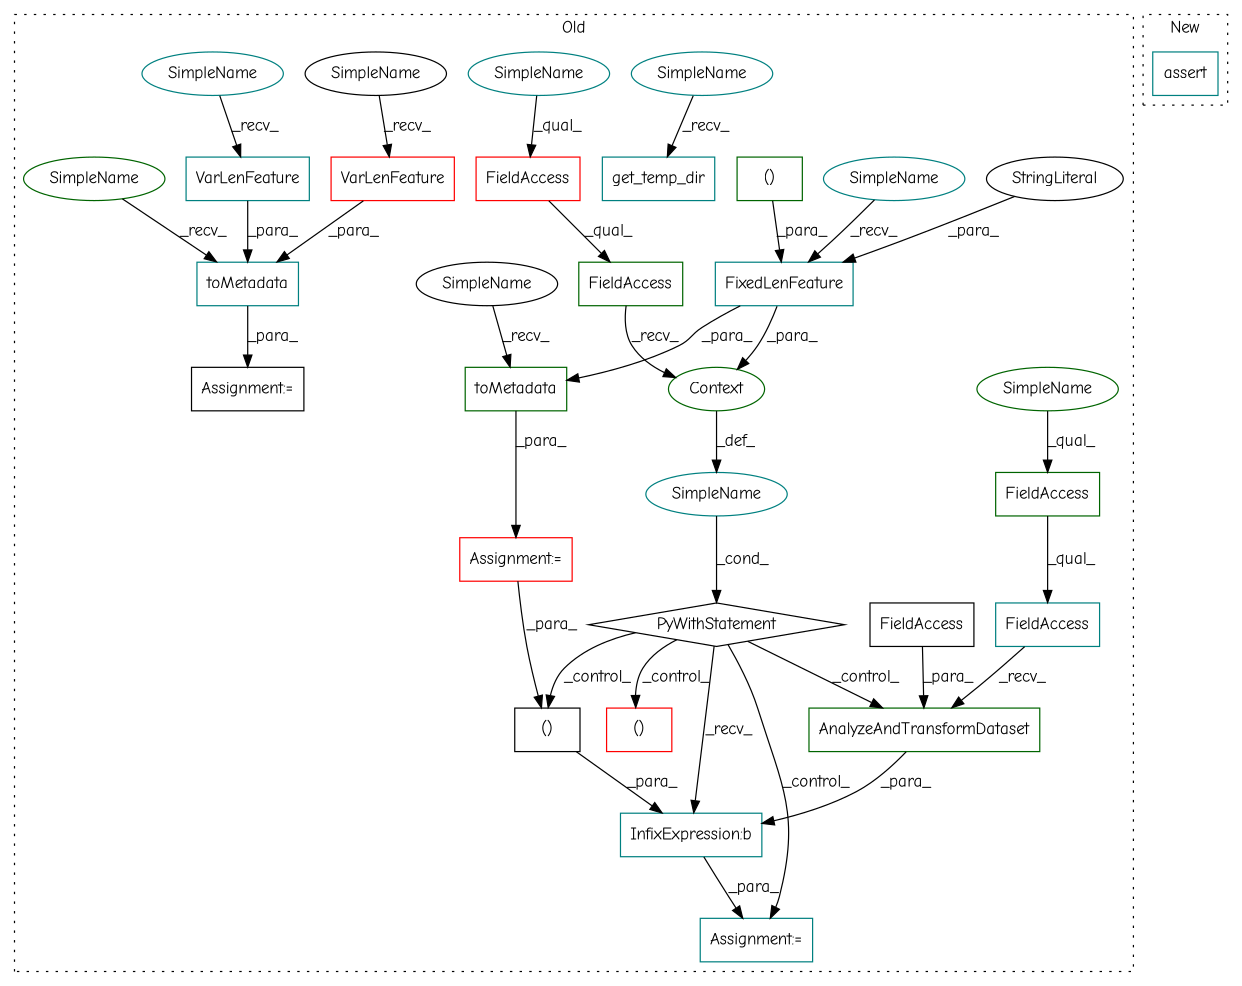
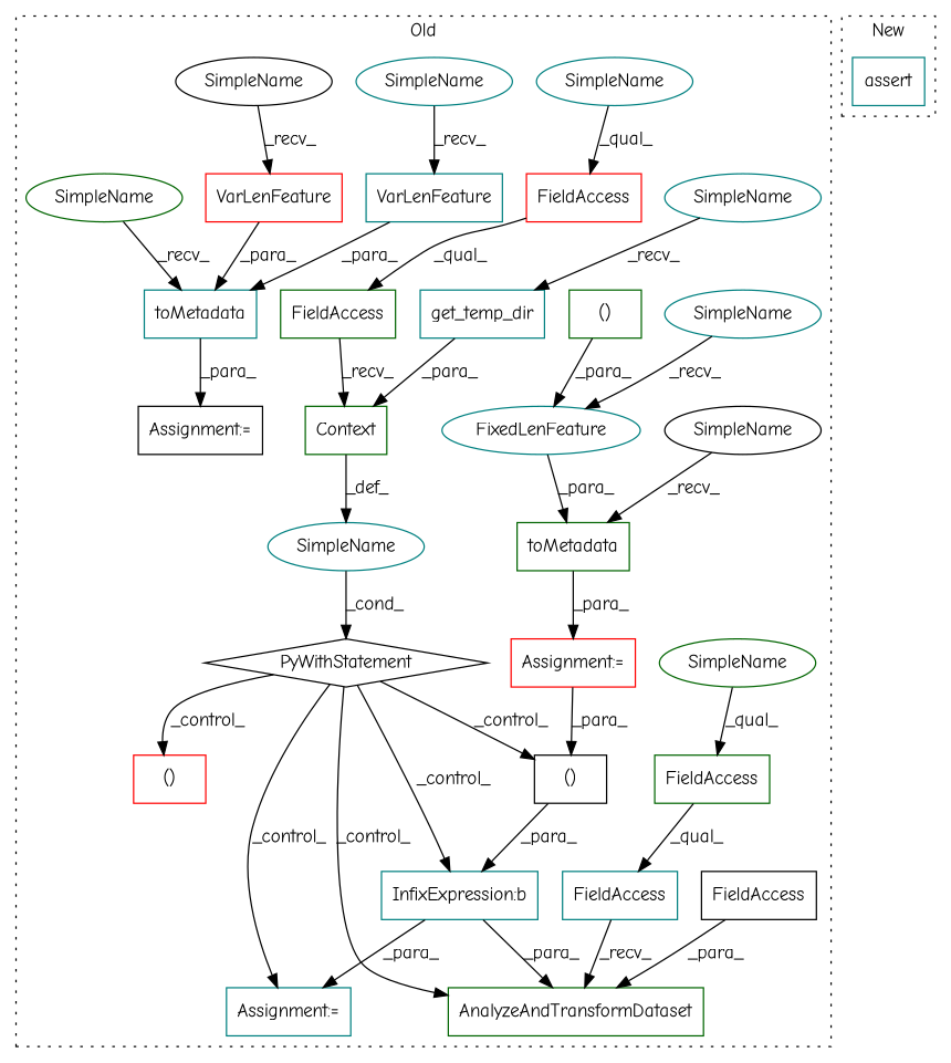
  digraph {
    fontname="Comic Neue"
    node [a=32 color=teal fontname="Comic Neue" l=4 s=32411 shape=box]
    edge [fontname="Comic Neue"]
    n1 [color=red l="14,1" label=VarLenFeature s="32973,33003"]
    n2 [l="11,1" label=toMetadata s="32935,33057"]
-   n3 [l="21,1" label=FixedLenFeature s="32314,32392"]
+   n3 [l="21,1" label=FixedLenFeature s="32314,32392" shape=ellipse]
    n4 [a=106 color=black l=35 label="()" s=32530]
-   n5 [color=darkgreen l="8,1" label=Context s="32442,32469" shape=ellipse]
+   n5 [color=darkgreen l="8,1" label=Context s="32442,32469"]
    n6 [a=106 color=red l=33 label="()" s=32487]
    n7 [a=27 label="InfixExpression:b" s=32565]
    n8 [a=106 color=darkgreen l=35 label="()" s=32335]
    n9 [a=104 color=black l="10,2" label=PyWithStatement s="32401,32470" shape=diamond]
    n10 [a=42 label=SimpleName shape=ellipse l="" s=""]
    n11 [color=darkgreen l="11,1" label=toMetadata s="32281,32394"]
    n12 [a=22 color=darkgreen l=30 label=FieldAccess]
    n13 [a=22 color=red l=25 label=FieldAccess]
    n14 [a=22 color=darkgreen l=25 label=FieldAccess s=32569]
    n15 [a=22 l=30 label=FieldAccess s=32569]
    n16 [a=7 l=2 label="Assignment:=" s=32520]
-   n17 [a=45 color=black l=2 label=StringLiteral s=32390 shape=ellipse]
    n18 [a=7 color=black l=1 label="Assignment:=" s=32929]
    n19 [l=14 label=get_temp_dir s=32455]
    n20 [color=darkgreen l="27,1" label=AnalyzeAndTransformDataset s="32600,32643"]
    n21 [a=22 color=black l=16 label=FieldAccess s=32627]
    n22 [l="14,1" label=VarLenFeature s="33025,33055"]
    n23 [a=7 color=red l=1 label="Assignment:=" s=32275]
    n24 [a=42 color=darkgreen label=SimpleName s=32930 shape=ellipse]
    n25 [a=42 color=black label=SimpleName s=32276 shape=ellipse]
    n26 [a=42 label=SimpleName s=32450 shape=ellipse]
    n27 [a=42 l=20 label=SimpleName shape=ellipse]
    n28 [a=42 color=darkgreen l=20 label=SimpleName s=32569 shape=ellipse]
    n29 [a=42 l=10 label=SimpleName s=33014 shape=ellipse]
    n30 [a=42 l=10 label=SimpleName s=32303 shape=ellipse]
    n31 [a=42 color=black l=10 label=SimpleName s=32962 shape=ellipse]
    n32 [l="33,1" label=assert s="60113,60220"]
    subgraph cluster_1 {
      label=Old
      style=dotted
      n1
      n2
      n3
      n4
      n5
      n6
      n7
      n8
      n9
      n10
      n11
      n12
      n13
      n14
      n15
      n16
-     n17
      n18
      n19
      n20
      n21
      n22
      n23
      n24
      n25
      n26
      n27
      n28
      n29
      n30
      n31
    }
    subgraph cluster_2 {
      label=New
      style=dotted
      n32
    }
    n1 -> n2 [label=_para_]
    n2 -> n18 [label=_para_]
    n3 -> n11 [label=_para_]
    n4 -> n7 [label=_para_]
    n5 -> n10 [label=_def_]
    n7 -> n16 [label=_para_]
    n8 -> n3 [label=_para_]
    n9 -> n4 [label=_control_]
    n9 -> n6 [label=_control_]
-   n9 -> n7 [label=_recv_]
+   n9 -> n7 [label=_control_]
    n9 -> n16 [label=_control_]
    n9 -> n20 [label=_control_]
    n10 -> n9 [label=_cond_]
    n11 -> n23 [label=_para_]
    n12 -> n5 [label=_recv_]
    n13 -> n12 [label=_qual_]
    n14 -> n15 [label=_qual_]
    n15 -> n20 [label=_recv_]
-   n17 -> n3 [label=_para_]
-   n3 -> n5 [label=_para_]
-   n20 -> n7 [label=_para_]
+   n19 -> n5 [label=_para_]
+   n7 -> n20 [label=_para_]
    n21 -> n20 [label=_para_]
    n22 -> n2 [label=_para_]
    n23 -> n4 [label=_para_]
    n24 -> n2 [label=_recv_]
    n25 -> n11 [label=_recv_]
    n26 -> n19 [label=_recv_]
    n27 -> n13 [label=_qual_]
    n28 -> n14 [label=_qual_]
    n29 -> n22 [label=_recv_]
    n30 -> n3 [label=_recv_]
    n31 -> n1 [label=_recv_]
  }
